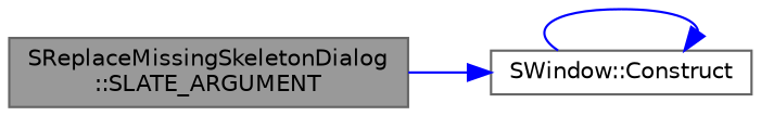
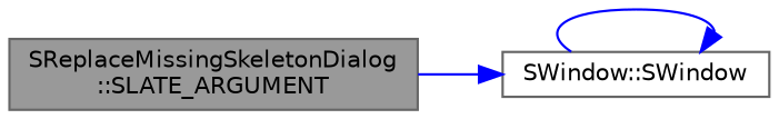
  digraph {
    rankdir=LR
    node [fontname=Helvetica fontsize=10 shape=box style=filled]
    edge [color=blue fontname=Helvetica fontsize=10 labelfontname=Helvetica labelfontsize=10 style=solid]
    n1 [color=gray40 fillcolor=grey60 fontcolor=black height=0.2 label="SReplaceMissingSkeletonDialog\l::SLATE_ARGUMENT" width=0.4]
-   n2 [color=grey40 fillcolor=white height=0.2 label="SWindow::Construct" width=0.4]
+   n2 [color=grey40 fillcolor=white height=0.2 label="SWindow::SWindow" width=0.4]
    n1 -> n2
    n2 -> n2
  }
